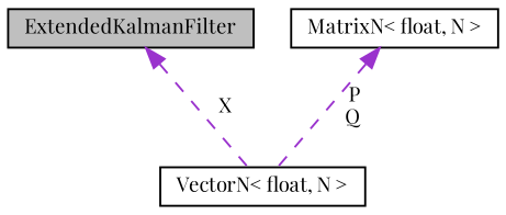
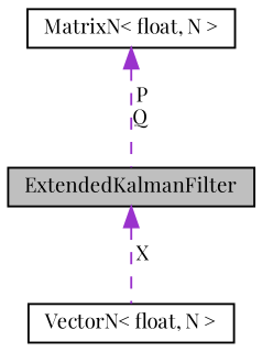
  digraph {
    fontname="Playfair Display"
    node [color=black fillcolor=white fontname="Playfair Display" fontsize=10 shape=record style=filled]
    edge [color=darkorchid3 dir=back fontname="Playfair Display" fontsize=10 labelfontname=Helvetica labelfontsize=10 style=dashed]
    n1 [fillcolor=grey75 fontcolor=black height=0.2 label=ExtendedKalmanFilter width=0.4]
    n2 [height=0.2 label="VectorN\< float, N \>" width=0.4]
    n3 [height=0.2 label="MatrixN\< float, N \>" width=0.4]
    n1 -> n2 [label=" X"]
-   n3 -> n2 [label=" P\nQ"]
+   n3 -> n1 [label=" P\nQ"]
  }
